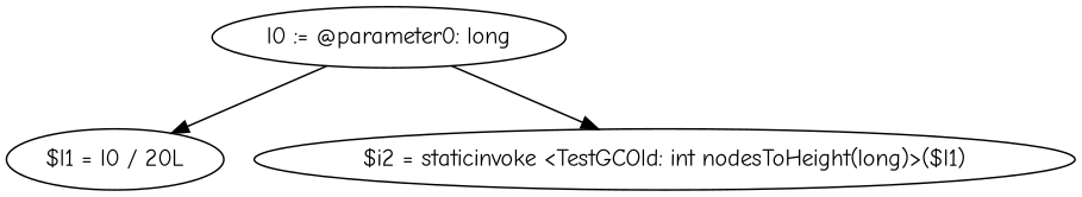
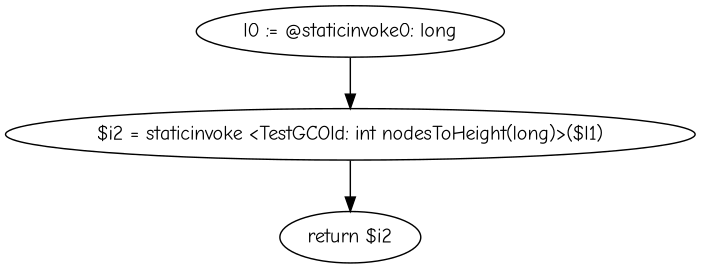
  digraph {
    fontname="Comic Neue"
    node [fontname="Comic Neue"]
    edge [fontname="Comic Neue"]
-   "l0 := @parameter0: long"
-   "$l1 = l0 / 20L"
+   "l0 := @parameter0: long" [label="l0 := @staticinvoke0: long"]
    "$i2 = staticinvoke <TestGCOld: int nodesToHeight(long)>($l1)"
-   "l0 := @parameter0: long" -> "$l1 = l0 / 20L"
+   "return $i2"
    "l0 := @parameter0: long" -> "$i2 = staticinvoke <TestGCOld: int nodesToHeight(long)>($l1)"
+   "$i2 = staticinvoke <TestGCOld: int nodesToHeight(long)>($l1)" -> "return $i2"
  }
